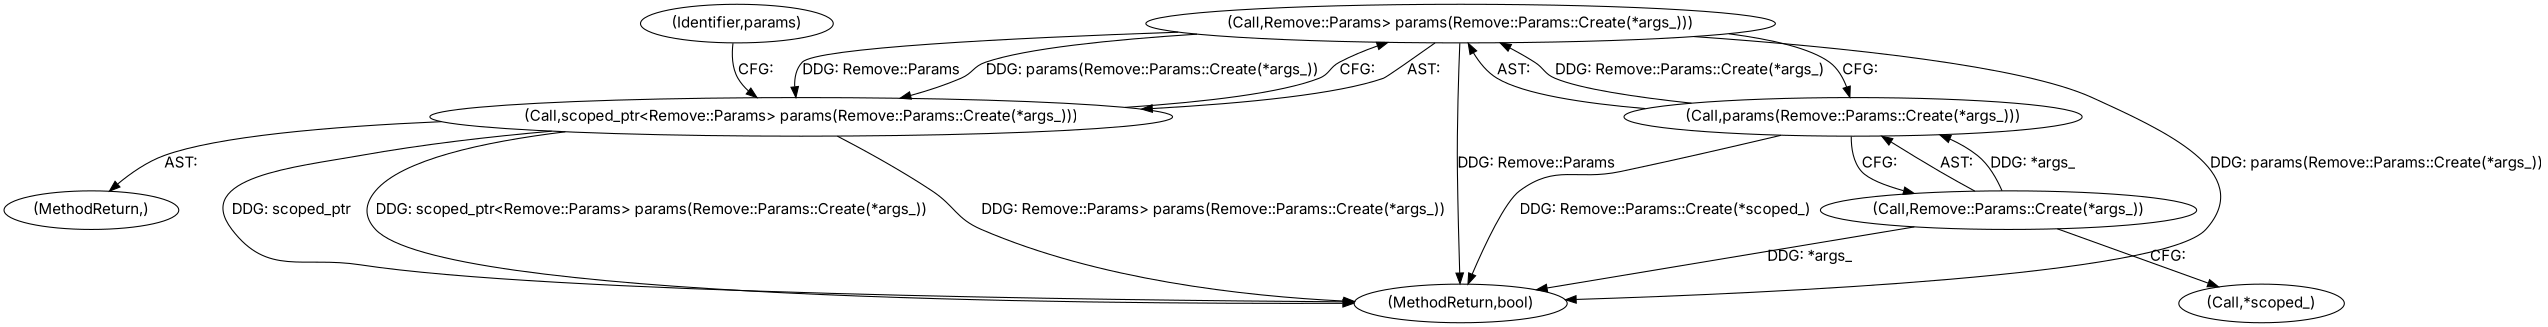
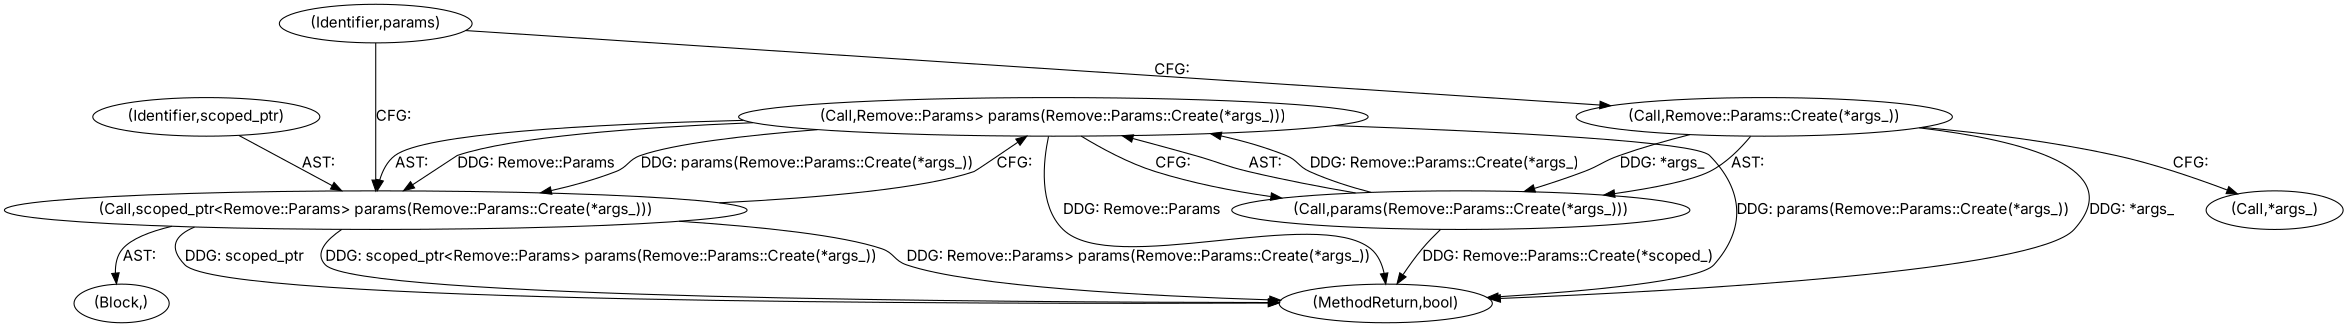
  digraph {
    fontname=Inter
    node [fontname=Inter]
    edge [fontname=Inter]
    n1 [label="(Call,Remove::Params> params(Remove::Params::Create(*args_)))"]
    n2 [label="(Call,params(Remove::Params::Create(*args_)))"]
    n3 [label="(Call,scoped_ptr<Remove::Params> params(Remove::Params::Create(*args_)))"]
    n4 [label="(MethodReturn,bool)"]
    n5 [label="(Call,Remove::Params::Create(*args_))"]
-   n6 [label="(MethodReturn,)"]
-   n7 [label="(Call,*scoped_)"]
+   n6 [label="(Block,)"]
+   n7 [label="(Call,*args_)"]
+   n8 [label="(Identifier,scoped_ptr)"]
    n9 [label="(Identifier,params)"]
    n1 -> n2 [label="CFG: "]
    n1 -> n3 [label="AST: "]
    n1 -> n3 [label="DDG: Remove::Params"]
    n1 -> n3 [label="DDG: params(Remove::Params::Create(*args_))"]
    n1 -> n4 [label="DDG: Remove::Params"]
    n1 -> n4 [label="DDG: params(Remove::Params::Create(*args_))"]
    n2 -> n1 [label="AST: "]
    n2 -> n1 [label="DDG: Remove::Params::Create(*args_)"]
    n2 -> n4 [label="DDG: Remove::Params::Create(*scoped_)"]
-   n2 -> n5 [label="CFG: "]
+   n9 -> n5 [label="CFG: "]
    n3 -> n1 [label="CFG: "]
    n3 -> n4 [label="DDG: Remove::Params> params(Remove::Params::Create(*args_))"]
    n3 -> n4 [label="DDG: scoped_ptr"]
    n3 -> n4 [label="DDG: scoped_ptr<Remove::Params> params(Remove::Params::Create(*args_))"]
    n3 -> n6 [label="AST: "]
    n5 -> n2 [label="AST: "]
    n5 -> n2 [label="DDG: *args_"]
    n5 -> n4 [label="DDG: *args_"]
    n5 -> n7 [label="CFG: "]
+   n8 -> n3 [label="AST: "]
    n9 -> n3 [label="CFG: "]
  }
